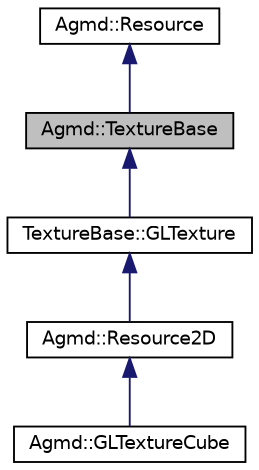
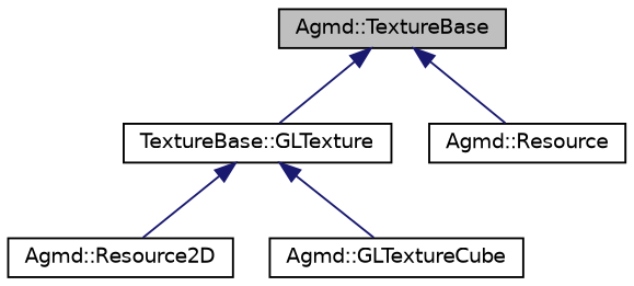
  digraph {
    node [color=black fillcolor=white fontname=Helvetica fontsize=10 shape=record style=filled]
    edge [color=midnightblue dir=back fontname=Helvetica fontsize=10 labelfontname=Helvetica labelfontsize=10 style=solid]
    n1 [fillcolor=grey75 fontcolor=black height=0.2 label="Agmd::TextureBase" width=0.4]
    n2 [height=0.2 label="TextureBase::GLTexture" width=0.4]
    n3 [height=0.2 label="Agmd::Resource2D" width=0.4]
    n4 [height=0.2 label="Agmd::GLTextureCube" width=0.4]
    n5 [height=0.2 label="Agmd::Resource" width=0.4]
    n1 -> n2
    n2 -> n3
-   n3 -> n4
-   n5 -> n1
+   n2 -> n4
+   n1 -> n5
  }
